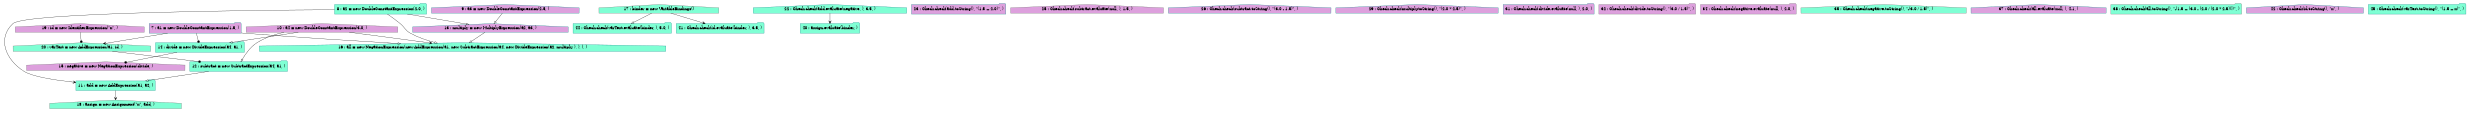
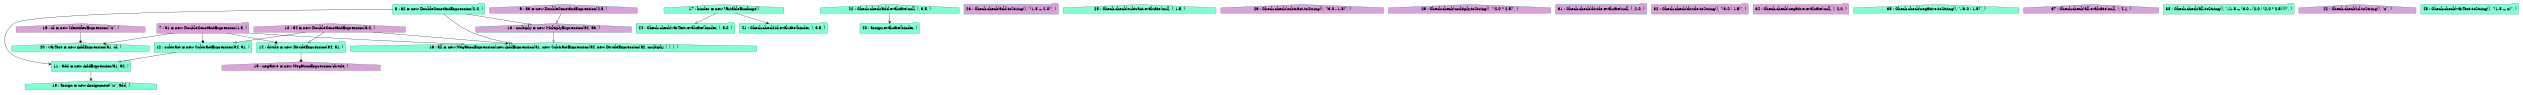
  digraph {
    node [color=teal fillcolor=aquamarine shape=house style=filled]
    edge [arrowhead=onormal]
    "7 : a1 = new DoubleConstantExpression(1.5, )" [fillcolor=plum shape=folder]
    "12 : subtract = new SubtractExpression(a4, a1, )" [shape=folder]
    "20 : varTest = new AddExpression(a1, id, )" [color=gray40]
    "14 : divide = new DivideExpression(a4, a1, )" [shape=folder]
    "16 : all = new NegationExpression(new AddExpression(a1, new SubtractExpression(a4, new DivideExpression(a2, multiply, ), ), ), )"
    "11 : add = new AddExpression(a1, a2, )" [shape=folder]
    "18 : assign = new Assignment(\"x\", add, )" [color=gray40]
    "15 : negative = new NegationExpression(divide, )" [color=gray40 fillcolor=plum]
    "8 : a2 = new DoubleConstantExpression(2.0, )" [shape=folder]
    "13 : multiply = new MultiplyExpression(a2, a3, )" [fillcolor=plum]
    "9 : a3 = new DoubleConstantExpression(2.5, )" [fillcolor=plum]
    "10 : a4 = new DoubleConstantExpression(3.0, )" [color=gray40 fillcolor=plum]
    "17 : binder = new VariableBindings()" [color=gray40]
    "44 : Check.check(varTest.evaluate(binder, ), 5.0, )" [shape=folder]
    "41 : Check.check(id.evaluate(binder, ), 3.5, )" [shape=folder]
    "40 : assign.evaluate(binder, )" [shape=folder]
    "19 : id = new IdentifierExpression(\"x\", )" [color=gray40 fillcolor=plum]
-   "22 : Check.check(add.evaluate(null, ), 3.5, )" [label="22 : Check.check(add.evaluate(negative, ), 3.5, )"]
+   "22 : Check.check(add.evaluate(null, ), 3.5, )"
    "23 : Check.check(add.toString(), \"(1.5 + 2.0)\", )" [fillcolor=plum shape=folder]
-   "25 : Check.check(subtract.evaluate(null, ), 1.5, )" [color=gray40 fillcolor=plum]
+   "25 : Check.check(subtract.evaluate(null, ), 1.5, )" [color=gray40]
    "26 : Check.check(subtract.toString(), \"(3.0 - 1.5)\", )" [fillcolor=plum]
    "29 : Check.check(multiply.toString(), \"(2.0 * 2.5)\", )" [fillcolor=plum]
    "31 : Check.check(divide.evaluate(null, ), 2.0, )" [fillcolor=plum shape=folder]
    "32 : Check.check(divide.toString(), \"(3.0 / 1.5)\", )" [color=gray40 fillcolor=plum shape=folder]
    "34 : Check.check(negative.evaluate(null, ), 2.0, )" [color=gray40 fillcolor=plum shape=folder]
    "35 : Check.check(negative.toString(), \"-(3.0 / 1.5)\", )" [color=gray40]
    "37 : Check.check(all.evaluate(null, ), 4.1, )" [fillcolor=plum]
    "38 : Check.check(all.toString(), \"-(1.5 + (3.0 - (2.0 / (2.0 * 2.5))))\", )" [color=gray40 shape=folder]
    "42 : Check.check(id.toString(), \"x\", )" [fillcolor=plum]
    "45 : Check.check(varTest.toString(), \"(1.5 + x)\", )" [shape=folder]
-   "20 : varTest = new AddExpression(a1, id, )" -> "12 : subtract = new SubtractExpression(a4, a1, )" [arrowhead=dot]
+   "7 : a1 = new DoubleConstantExpression(1.5, )" -> "12 : subtract = new SubtractExpression(a4, a1, )" [arrowhead=dot]
    "7 : a1 = new DoubleConstantExpression(1.5, )" -> "20 : varTest = new AddExpression(a1, id, )" [arrowhead=vee]
    "7 : a1 = new DoubleConstantExpression(1.5, )" -> "14 : divide = new DivideExpression(a4, a1, )" [arrowhead=dot]
    "7 : a1 = new DoubleConstantExpression(1.5, )" -> "16 : all = new NegationExpression(new AddExpression(a1, new SubtractExpression(a4, new DivideExpression(a2, multiply, ), ), ), )"
    "12 : subtract = new SubtractExpression(a4, a1, )" -> "11 : add = new AddExpression(a1, a2, )"
    "14 : divide = new DivideExpression(a4, a1, )" -> "15 : negative = new NegationExpression(divide, )" [arrowhead=dot]
    "11 : add = new AddExpression(a1, a2, )" -> "18 : assign = new Assignment(\"x\", add, )" [arrowhead=vee]
    "8 : a2 = new DoubleConstantExpression(2.0, )" -> "16 : all = new NegationExpression(new AddExpression(a1, new SubtractExpression(a4, new DivideExpression(a2, multiply, ), ), ), )"
    "8 : a2 = new DoubleConstantExpression(2.0, )" -> "11 : add = new AddExpression(a1, a2, )" [arrowhead=vee]
    "8 : a2 = new DoubleConstantExpression(2.0, )" -> "13 : multiply = new MultiplyExpression(a2, a3, )"
    "13 : multiply = new MultiplyExpression(a2, a3, )" -> "16 : all = new NegationExpression(new AddExpression(a1, new SubtractExpression(a4, new DivideExpression(a2, multiply, ), ), ), )"
    "9 : a3 = new DoubleConstantExpression(2.5, )" -> "13 : multiply = new MultiplyExpression(a2, a3, )"
    "10 : a4 = new DoubleConstantExpression(3.0, )" -> "12 : subtract = new SubtractExpression(a4, a1, )"
    "10 : a4 = new DoubleConstantExpression(3.0, )" -> "14 : divide = new DivideExpression(a4, a1, )"
    "10 : a4 = new DoubleConstantExpression(3.0, )" -> "16 : all = new NegationExpression(new AddExpression(a1, new SubtractExpression(a4, new DivideExpression(a2, multiply, ), ), ), )" [arrowhead=vee]
    "17 : binder = new VariableBindings()" -> "44 : Check.check(varTest.evaluate(binder, ), 5.0, )"
    "17 : binder = new VariableBindings()" -> "41 : Check.check(id.evaluate(binder, ), 3.5, )" [arrowhead=vee]
    "19 : id = new IdentifierExpression(\"x\", )" -> "20 : varTest = new AddExpression(a1, id, )" [arrowhead=dot]
    "22 : Check.check(add.evaluate(null, ), 3.5, )" -> "40 : assign.evaluate(binder, )" [arrowhead=vee]
  }
